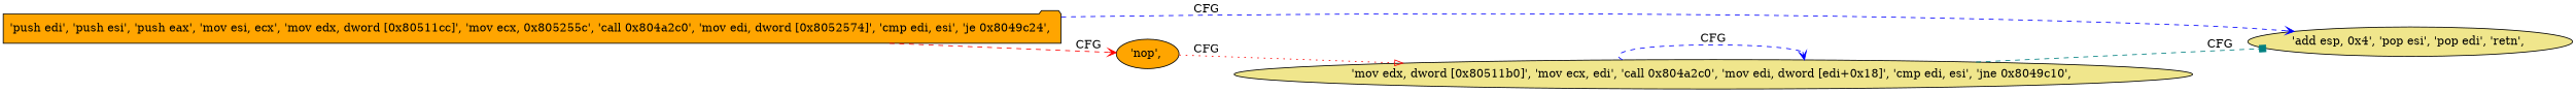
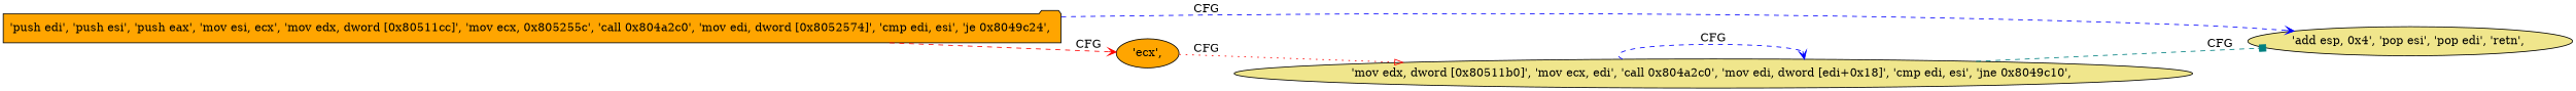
  digraph {
    rankdir=LR
    node [style=filled fillcolor=orange shape=ellipse]
    edge [color=blue style=dashed arrowhead=vee]
    n1 [label="'push edi', 'push esi', 'push eax', 'mov esi, ecx', 'mov edx, dword [0x80511cc]', 'mov ecx, 0x805255c', 'call 0x804a2c0', 'mov edi, dword [0x8052574]', 'cmp edi, esi', 'je 0x8049c24', " shape=folder]
    n2 [label="'add esp, 0x4', 'pop esi', 'pop edi', 'retn', " fillcolor=khaki]
-   n3 [label="'nop', "]
+   n3 [label="'ecx',"]
    n4 [label="'mov edx, dword [0x80511b0]', 'mov ecx, edi', 'call 0x804a2c0', 'mov edi, dword [edi+0x18]', 'cmp edi, esi', 'jne 0x8049c10', " fillcolor=khaki]
    n1 -> n2 [label=CFG]
    n1 -> n3 [label=CFG color=red]
    n3 -> n4 [label=CFG color=red style=dotted arrowhead=onormal]
    n4 -> n2 [label=CFG color=teal arrowhead=box]
    n4 -> n4 [label=CFG]
  }
